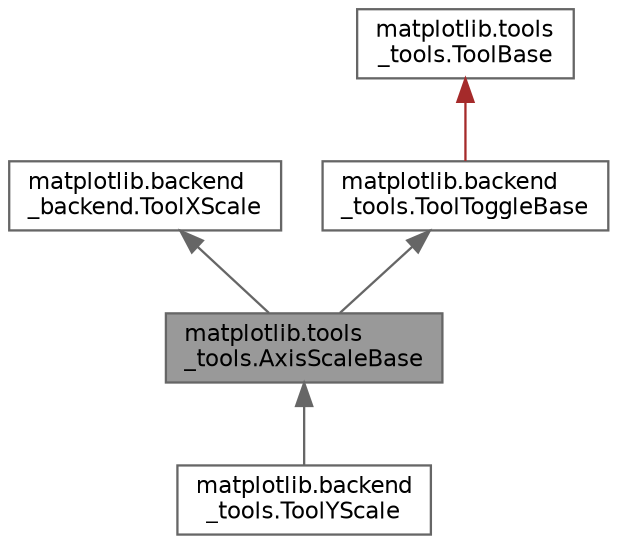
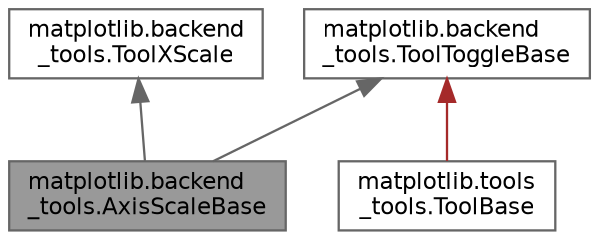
  digraph {
    node [color=gray40 fillcolor=white fontname=Helvetica fontsize=10 shape=box style=filled]
    edge [color=gray40 dir=back fontname=Helvetica fontsize=10 labelfontname=Helvetica labelfontsize=10 style=solid]
-   n1 [fillcolor=grey60 fontcolor=black height=0.2 label="matplotlib.tools\l_tools.AxisScaleBase" width=0.4]
-   n2 [height=0.2 label="matplotlib.backend\l_tools.ToolYScale" width=0.4]
-   n3 [height=0.2 label="matplotlib.backend\l_backend.ToolXScale" width=0.4]
+   n1 [fillcolor=grey60 fontcolor=black height=0.2 label="matplotlib.backend\l_tools.AxisScaleBase" width=0.4]
+   n3 [height=0.2 label="matplotlib.backend\l_tools.ToolXScale" width=0.4]
    n4 [height=0.2 label="matplotlib.backend\l_tools.ToolToggleBase" width=0.4]
    n5 [height=0.2 label="matplotlib.tools\l_tools.ToolBase" width=0.4]
-   n1 -> n2
    n3 -> n1
    n4 -> n1
-   n5 -> n4 [color=brown]
+   n4 -> n5 [color=brown]
  }
